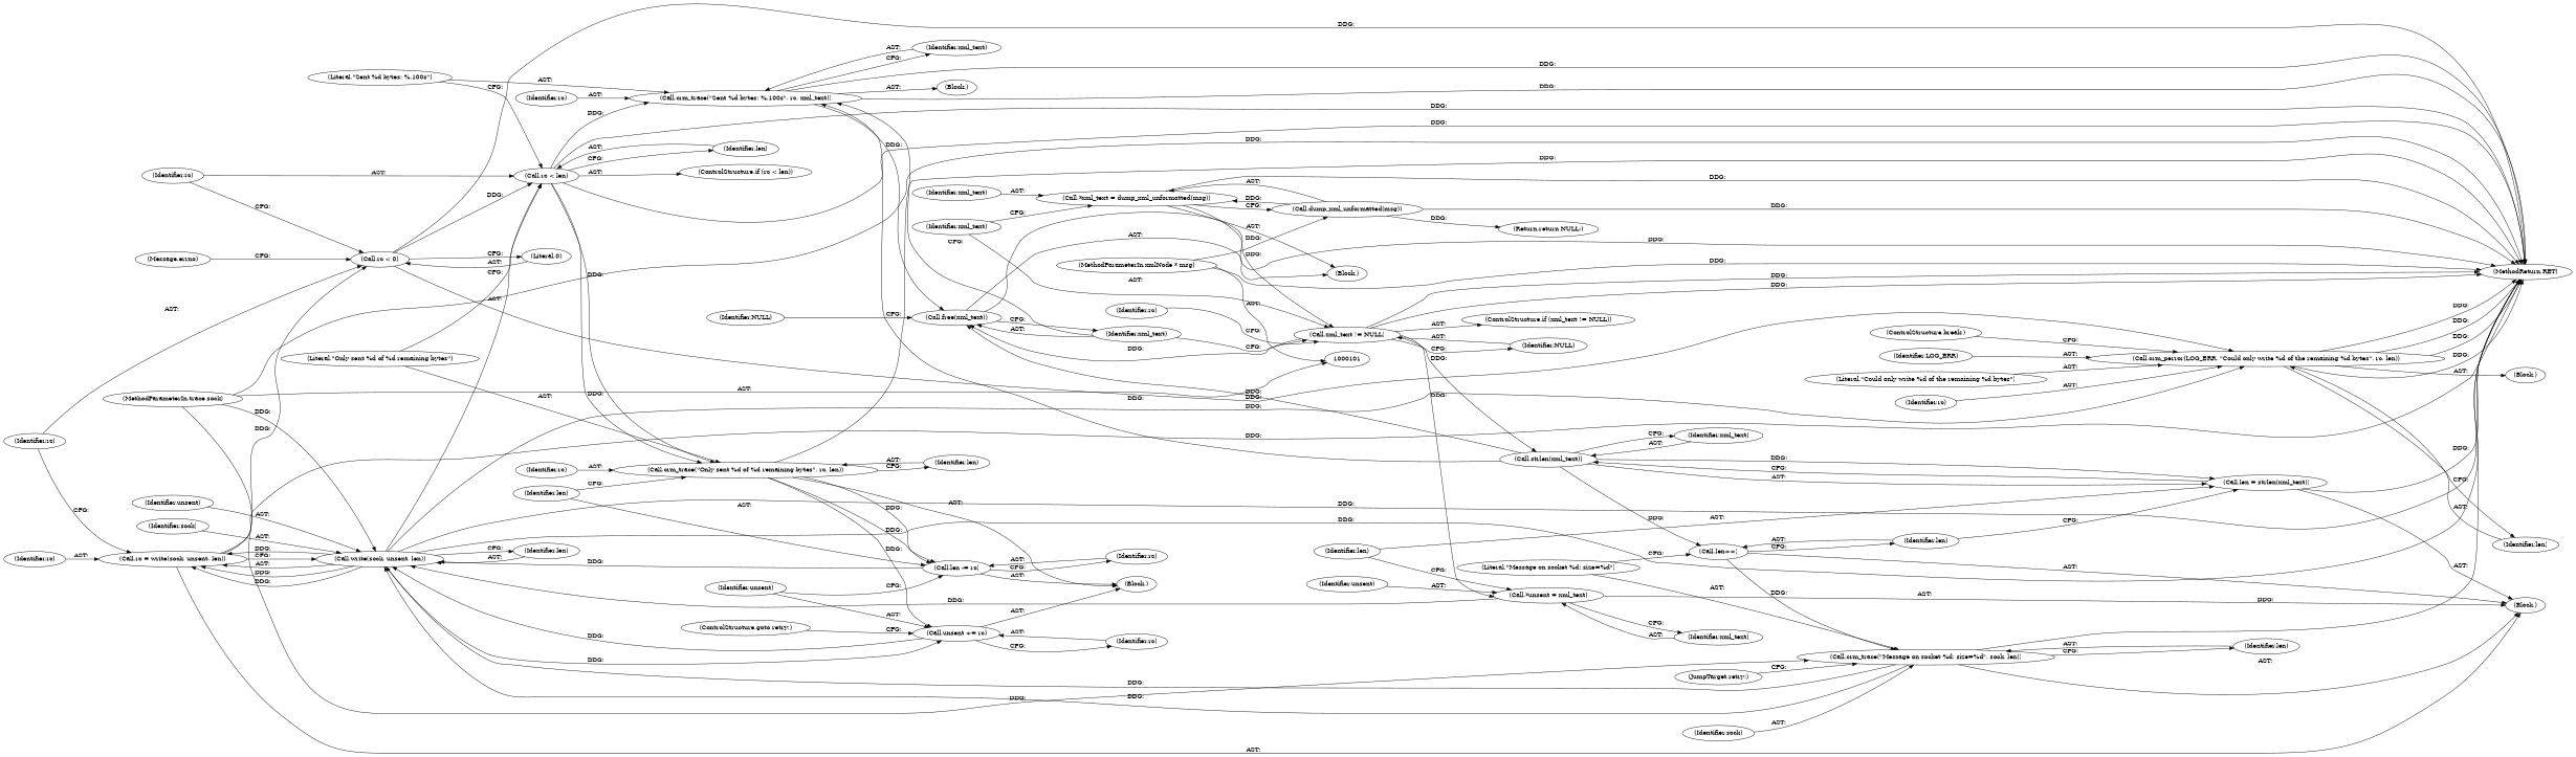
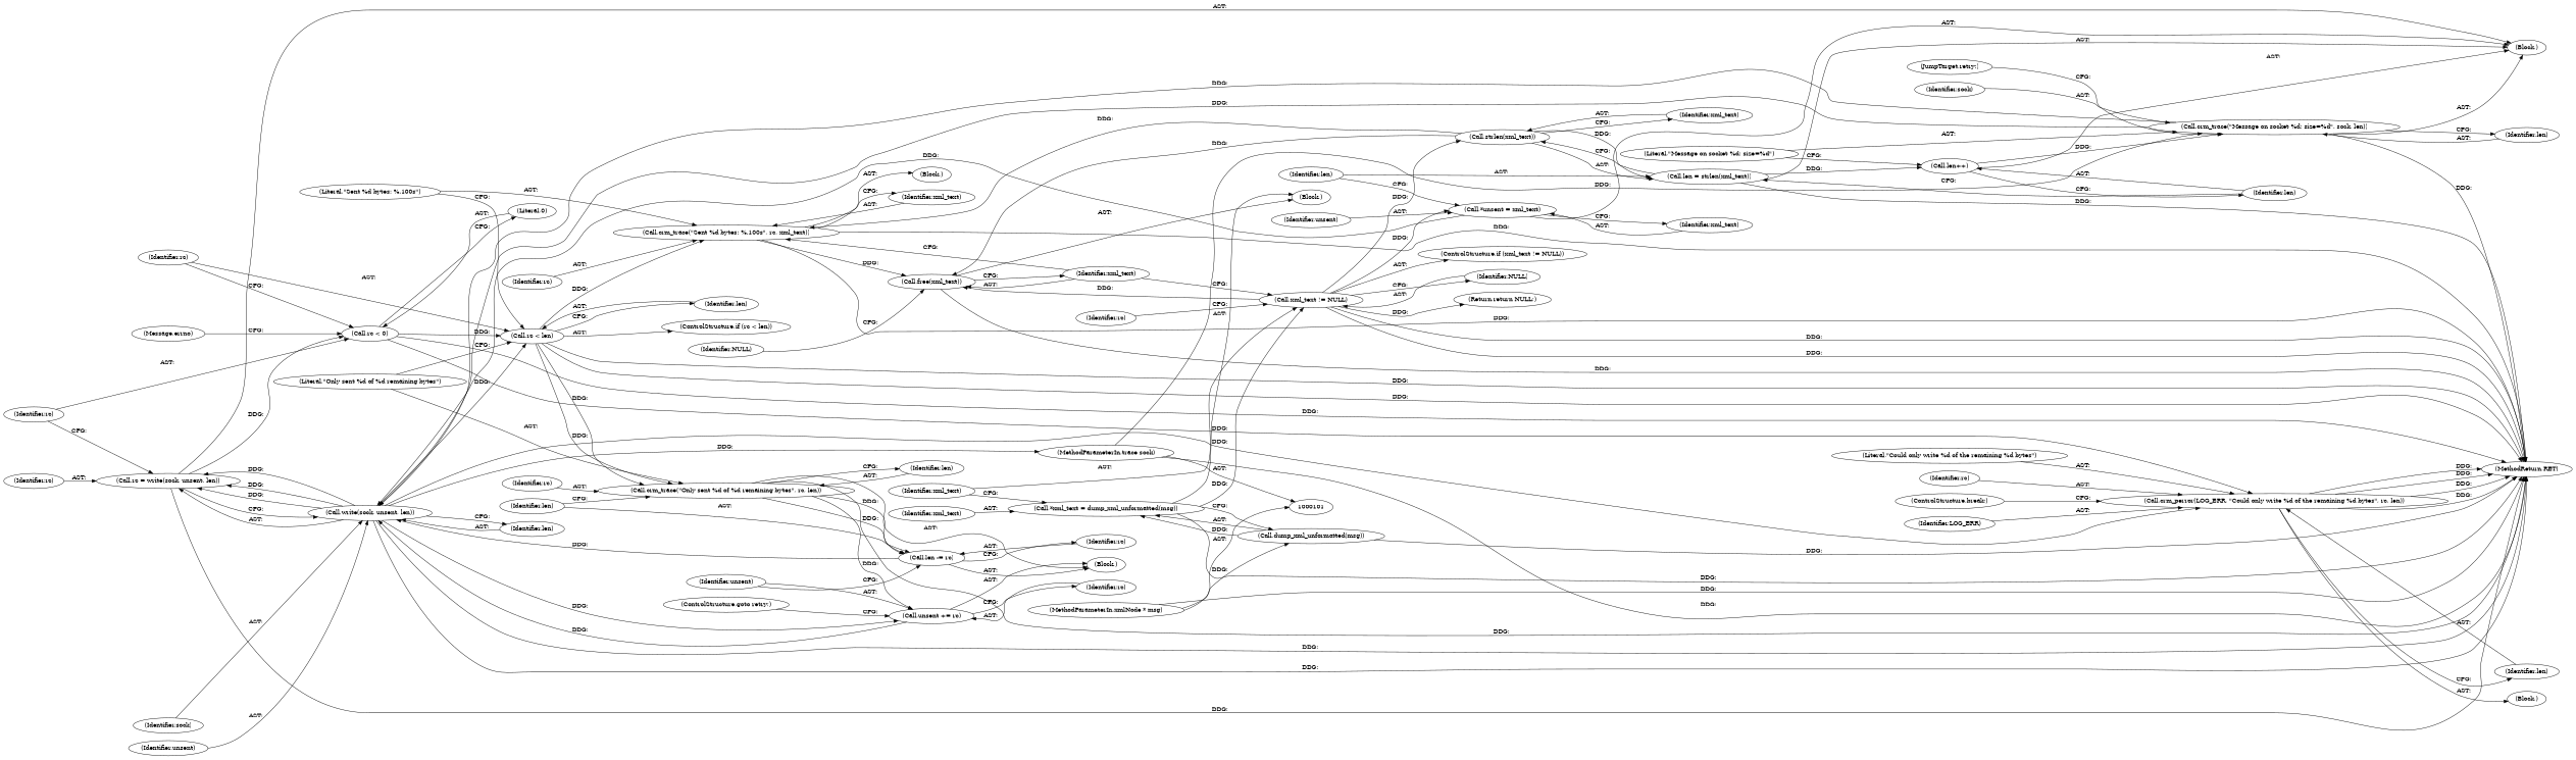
  digraph {
    rankdir=LR
    n1 [label="(Call,rc = write(sock, unsent, len))"]
    n2 [label="(Call,write(sock, unsent, len))"]
    n3 [label="(Call,rc < 0)"]
    n4 [label="(Block,)"]
    n5 [label="(MethodReturn,RET)"]
    n6 [label="(Call,unsent += rc)"]
    n7 [label="(Call,rc < len)"]
    n8 [label="(Call,crm_perror(LOG_ERR, \"Could only write %d of the remaining %d bytes\", rc, len))"]
    n9 [label="(Identifier,len)"]
    n10 [label="(Literal,0)"]
    n11 [label="(Identifier,rc)"]
    n12 [label="(Block,)"]
    n13 [label="(Call,crm_trace(\"Sent %d bytes: %.100s\", rc, xml_text))"]
    n14 [label="(Call,crm_trace(\"Only sent %d of %d remaining bytes\", rc, len))"]
    n15 [label="(Identifier,len)"]
    n16 [label="(ControlStructure,if (rc < len))"]
    n17 [label="(Identifier,len)"]
    n18 [label="(Block,)"]
    n19 [label="(Call,crm_trace(\"Message on socket %d: size=%d\", sock, len))"]
    n20 [label="(Identifier,len)"]
    n21 [label="(MethodParameterIn,trace sock)"]
    1000101
    n23 [label="(Call,len++)"]
    n24 [label="(Identifier,len)"]
    n25 [label="(Call,len = strlen(xml_text))"]
    n26 [label="(Call,strlen(xml_text))"]
    n27 [label="(Call,free(xml_text))"]
    n28 [label="(Identifier,xml_text)"]
    n29 [label="(Identifier,xml_text)"]
    n30 [label="(Block,)"]
    n31 [label="(Block,)"]
    n32 [label="(Identifier,xml_text)"]
    n33 [label="(Call,xml_text != NULL)"]
    n34 [label="(Call,*unsent = xml_text)"]
    n35 [label="(ControlStructure,if (xml_text != NULL))"]
    n36 [label="(Identifier,NULL)"]
    n37 [label="(Return,return NULL;)"]
    n38 [label="(Identifier,xml_text)"]
    n39 [label="(Call,*xml_text = dump_xml_unformatted(msg))"]
    n40 [label="(Call,dump_xml_unformatted(msg))"]
    n41 [label="(MethodParameterIn,xmlNode * msg)"]
    n42 [label="(Call,len -= rc)"]
    n43 [label="(Identifier,len)"]
    n44 [label="(Identifier,rc)"]
    n45 [label="(Identifier,len)"]
    n46 [label="(Identifier,rc)"]
    n47 [label="(Identifier,sock)"]
    n48 [label="(ControlStructure,break;)"]
    n49 [label="(Identifier,unsent)"]
    n50 [label="(Identifier,rc)"]
    n51 [label="(Identifier,LOG_ERR)"]
    n52 [label="(ControlStructure,goto retry;)"]
    n53 [label="(Literal,\"Could only write %d of the remaining %d bytes\")"]
    n54 [label="(Identifier,rc)"]
    n55 [label="(Identifier,xml_text)"]
    n56 [label="(Identifier,rc)"]
    n57 [label="(Identifier,len)"]
    n58 [label="(Literal,\"Sent %d bytes: %.100s\")"]
    n59 [label="(Identifier,NULL)"]
    n60 [label="(Message,errno)"]
    n61 [label="(Identifier,rc)"]
    n62 [label="(Identifier,rc)"]
    n63 [label="(JumpTarget,retry:)"]
    n64 [label="(Identifier,unsent)"]
    n65 [label="(Identifier,sock)"]
    n66 [label="(Identifier,rc)"]
    n67 [label="(Identifier,unsent)"]
    n68 [label="(Literal,\"Only sent %d of %d remaining bytes\")"]
    n69 [label="(Identifier,xml_text)"]
    n70 [label="(Literal,\"Message on socket %d: size=%d\")"]
    n1 -> n2 [label="CFG: "]
    n1 -> n3 [label="DDG: "]
    n1 -> n4 [label="AST: "]
    n1 -> n5 [label="DDG: "]
    n2 -> n1 [label="AST: "]
    n2 -> n1 [label="DDG: "]
    n2 -> n1 [label="DDG: "]
    n2 -> n1 [label="DDG: "]
    n2 -> n5 [label="DDG: "]
    n2 -> n5 [label="DDG: "]
    n2 -> n6 [label="DDG: "]
-   n2 -> n7 [label="AST: "]
+   n2 -> n7 [label="DDG: "]
    n2 -> n8 [label="DDG: "]
    n2 -> n9 [label="CFG: "]
    n3 -> n5 [label="DDG: "]
    n3 -> n7 [label="DDG: "]
    n3 -> n8 [label="DDG: "]
    n3 -> n10 [label="CFG: "]
    n6 -> n2 [label="DDG: "]
    n6 -> n11 [label="CFG: "]
    n6 -> n12 [label="AST: "]
    n7 -> n5 [label="DDG: "]
    n7 -> n5 [label="DDG: "]
    n7 -> n13 [label="DDG: "]
    n7 -> n14 [label="DDG: "]
    n7 -> n14 [label="DDG: "]
    n7 -> n15 [label="CFG: "]
    n7 -> n16 [label="AST: "]
    n8 -> n5 [label="DDG: "]
    n8 -> n5 [label="DDG: "]
    n8 -> n5 [label="DDG: "]
    n8 -> n5 [label="DDG: "]
    n8 -> n17 [label="CFG: "]
    n8 -> n18 [label="AST: "]
    n9 -> n2 [label="AST: "]
    n10 -> n3 [label="AST: "]
    n11 -> n6 [label="AST: "]
    n13 -> n5 [label="DDG: "]
    n13 -> n5 [label="DDG: "]
    n13 -> n27 [label="DDG: "]
    n13 -> n29 [label="CFG: "]
    n13 -> n30 [label="AST: "]
    n14 -> n5 [label="DDG: "]
    n14 -> n6 [label="DDG: "]
    n14 -> n12 [label="AST: "]
    n14 -> n42 [label="DDG: "]
    n14 -> n42 [label="DDG: "]
    n14 -> n43 [label="CFG: "]
    n15 -> n7 [label="AST: "]
    n17 -> n8 [label="AST: "]
    n19 -> n2 [label="DDG: "]
    n19 -> n2 [label="DDG: "]
    n19 -> n4 [label="AST: "]
    n19 -> n5 [label="DDG: "]
    n19 -> n20 [label="CFG: "]
    n20 -> n19 [label="AST: "]
-   n21 -> n2 [label="DDG: "]
+   n2 -> n21 [label="DDG: "]
    n21 -> n5 [label="DDG: "]
    n21 -> n19 [label="DDG: "]
    n21 -> 1000101 [label="AST: "]
    n23 -> n4 [label="AST: "]
    n23 -> n19 [label="DDG: "]
    n23 -> n24 [label="CFG: "]
    n24 -> n23 [label="AST: "]
    n24 -> n25 [label="CFG: "]
    n25 -> n4 [label="AST: "]
    n25 -> n5 [label="DDG: "]
-   n26 -> n23 [label="DDG: "]
+   n25 -> n23 [label="DDG: "]
    n25 -> n26 [label="CFG: "]
    n26 -> n13 [label="DDG: "]
    n26 -> n25 [label="AST: "]
    n26 -> n25 [label="DDG: "]
    n26 -> n27 [label="DDG: "]
    n26 -> n28 [label="CFG: "]
    n27 -> n5 [label="DDG: "]
    n27 -> n31 [label="AST: "]
    n27 -> n32 [label="CFG: "]
    n28 -> n26 [label="AST: "]
    n29 -> n13 [label="AST: "]
    n32 -> n13 [label="CFG: "]
    n32 -> n27 [label="AST: "]
    n32 -> n33 [label="CFG: "]
    n33 -> n5 [label="DDG: "]
    n33 -> n5 [label="DDG: "]
    n33 -> n26 [label="DDG: "]
    n33 -> n27 [label="DDG: "]
    n33 -> n34 [label="DDG: "]
    n33 -> n35 [label="AST: "]
    n33 -> n36 [label="CFG: "]
-   n40 -> n37 [label="DDG: "]
+   n33 -> n37 [label="DDG: "]
    n34 -> n2 [label="DDG: "]
    n34 -> n4 [label="AST: "]
    n34 -> n38 [label="CFG: "]
    n36 -> n33 [label="AST: "]
    n38 -> n34 [label="AST: "]
    n39 -> n5 [label="DDG: "]
    n39 -> n31 [label="AST: "]
    n39 -> n33 [label="DDG: "]
    n39 -> n40 [label="CFG: "]
    n40 -> n5 [label="DDG: "]
    n40 -> n39 [label="AST: "]
    n40 -> n39 [label="DDG: "]
    n41 -> n5 [label="DDG: "]
    n41 -> 1000101 [label="AST: "]
    n41 -> n40 [label="DDG: "]
    n42 -> n2 [label="DDG: "]
    n42 -> n12 [label="AST: "]
    n42 -> n44 [label="CFG: "]
    n43 -> n14 [label="AST: "]
    n44 -> n42 [label="AST: "]
    n45 -> n25 [label="AST: "]
    n45 -> n34 [label="CFG: "]
    n46 -> n3 [label="CFG: "]
    n46 -> n7 [label="AST: "]
    n47 -> n2 [label="AST: "]
    n48 -> n8 [label="CFG: "]
    n49 -> n6 [label="AST: "]
    n49 -> n42 [label="CFG: "]
    n50 -> n13 [label="AST: "]
    n51 -> n8 [label="AST: "]
    n52 -> n6 [label="CFG: "]
    n53 -> n8 [label="AST: "]
    n54 -> n1 [label="AST: "]
    n55 -> n33 [label="AST: "]
    n55 -> n39 [label="CFG: "]
    n56 -> n8 [label="AST: "]
    n57 -> n14 [label="CFG: "]
    n57 -> n42 [label="AST: "]
    n58 -> n7 [label="CFG: "]
    n58 -> n13 [label="AST: "]
    n59 -> n27 [label="CFG: "]
    n60 -> n3 [label="CFG: "]
    n61 -> n33 [label="CFG: "]
    n62 -> n14 [label="AST: "]
    n63 -> n19 [label="CFG: "]
    n64 -> n34 [label="AST: "]
    n65 -> n19 [label="AST: "]
    n66 -> n1 [label="CFG: "]
    n66 -> n3 [label="AST: "]
    n67 -> n2 [label="AST: "]
    n68 -> n7 [label="CFG: "]
    n68 -> n14 [label="AST: "]
    n69 -> n39 [label="AST: "]
    n70 -> n19 [label="AST: "]
    n70 -> n23 [label="CFG: "]
  }
